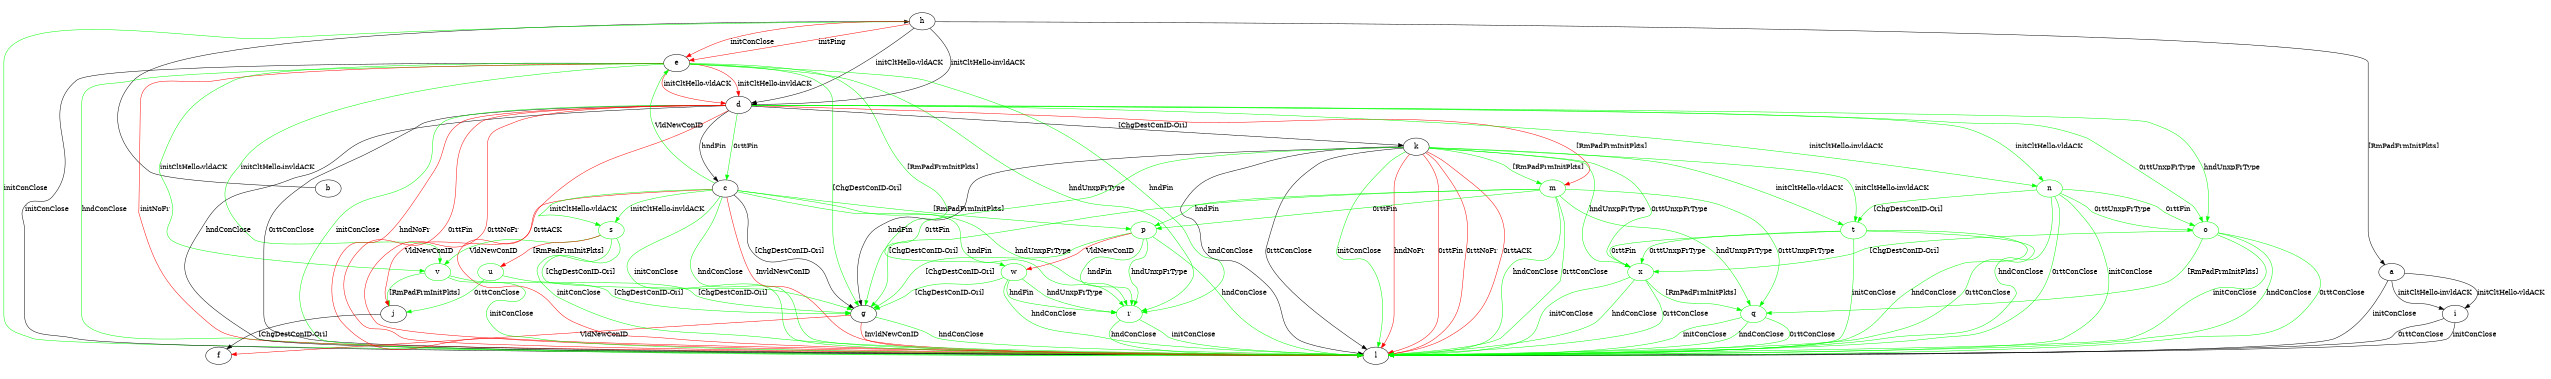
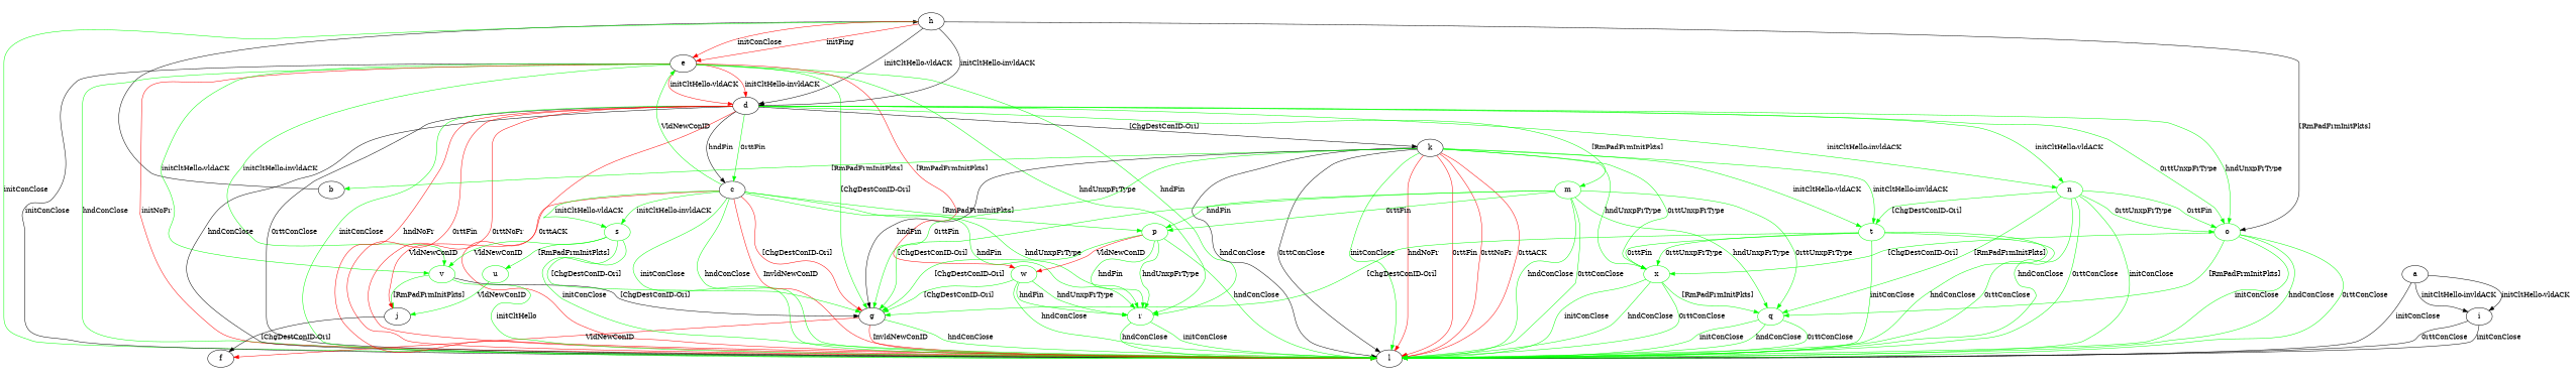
  digraph {
    edge [color=green]
    a
    i
    l
    b
    h
    e
    d
    g
    r [color=green]
    v [color=green]
    w [color=green]
    c
    k
    m [color=green]
    n [color=green]
    o [color=green]
    j
    p [color=green]
    s [color=green]
    f
    u [color=green]
    t [color=green]
    x [color=green]
    q [color=green]
    a -> i [label="initCltHello-vldACK " color=""]
    a -> i [label="initCltHello-invldACK " color=""]
    a -> l [label="initConClose " color=""]
    i -> l [label="initConClose " color=""]
    i -> l [label="0rttConClose " color=""]
    b -> h [color=""]
-   h -> a [label="[RmPadFrmInitPkts] " color=""]
+   h -> o [label="[RmPadFrmInitPkts] " color=""]
    h -> l [label="initConClose "]
    h -> e [color=red label="initPing "]
    h -> e [color=red label="initConClose "]
    h -> d [label="initCltHello-vldACK " color=""]
    h -> d [label="initCltHello-invldACK " color=""]
    e -> l [label="initConClose " color=""]
    e -> l [label="hndConClose "]
    e -> l [color=red label="initNoFr "]
    e -> d [color=red label="initCltHello-vldACK "]
    e -> d [color=red label="initCltHello-invldACK "]
    e -> g [label="[ChgDestConID-Ori] "]
    e -> r [label="hndFin "]
    e -> r [label="hndUnxpFrType "]
    e -> v [label="initCltHello-vldACK "]
    e -> v [label="initCltHello-invldACK "]
-   e -> w [label="[RmPadFrmInitPkts] "]
+   e -> w [color=red label="[RmPadFrmInitPkts] "]
    d -> l [label="hndConClose " color=""]
    d -> l [label="0rttConClose " color=""]
    d -> l [label="initConClose "]
    d -> l [color=red label="hndNoFr "]
    d -> l [color=red label="0rttFin "]
    d -> l [color=red label="0rttNoFr "]
    d -> l [color=red label="0rttACK "]
    d -> c [label="hndFin " color=""]
    d -> c [label="0rttFin "]
    d -> k [label="[ChgDestConID-Ori] " color=""]
-   d -> m [color=red label="[RmPadFrmInitPkts] "]
+   d -> m [label="[RmPadFrmInitPkts] "]
    d -> n [label="initCltHello-vldACK "]
    d -> n [label="initCltHello-invldACK "]
    d -> o [label="hndUnxpFrType "]
    d -> o [label="0rttUnxpFrType "]
    g -> l [label="hndConClose "]
    g -> l [color=red label="InvldNewConID "]
    g -> f [color=red label="VldNewConID "]
    r -> l [label="initConClose "]
    r -> l [label="hndConClose "]
-   v -> l [label="initConClose "]
-   v -> g [label="[ChgDestConID-Ori] "]
+   v -> l [label="initCltHello "]
+   v -> g [color=black label="[ChgDestConID-Ori] "]
    v -> j [label="[RmPadFrmInitPkts] "]
    w -> l [label="hndConClose "]
    w -> g [label="[ChgDestConID-Ori] "]
    w -> r [label="hndFin "]
    w -> r [label="hndUnxpFrType "]
    c -> l [label="initConClose "]
    c -> l [label="hndConClose "]
    c -> l [color=red label="InvldNewConID "]
    c -> e [label="VldNewConID "]
-   c -> g [label="[ChgDestConID-Ori] " color=""]
+   c -> g [label="[ChgDestConID-Ori] " color=red]
    c -> r [label="hndFin "]
    c -> r [label="hndUnxpFrType "]
    c -> j [color=red label="VldNewConID "]
    c -> p [label="[RmPadFrmInitPkts] "]
    c -> s [label="initCltHello-vldACK "]
    c -> s [label="initCltHello-invldACK "]
    k -> l [label="hndConClose " color=""]
    k -> l [label="0rttConClose " color=""]
    k -> l [label="initConClose "]
    k -> l [color=red label="hndNoFr "]
    k -> l [color=red label="0rttFin "]
    k -> l [color=red label="0rttNoFr "]
    k -> l [color=red label="0rttACK "]
    k -> g [label="hndFin " color=""]
    k -> g [label="0rttFin "]
-   k -> m [label="[RmPadFrmInitPkts] "]
+   k -> b [label="[RmPadFrmInitPkts] "]
    k -> t [label="initCltHello-vldACK "]
    k -> t [label="initCltHello-invldACK "]
    k -> x [label="hndUnxpFrType "]
    k -> x [label="0rttUnxpFrType "]
    m -> l [label="hndConClose "]
    m -> l [label="0rttConClose "]
    m -> g [label="[ChgDestConID-Ori] "]
    m -> p [label="hndFin "]
    m -> p [label="0rttFin "]
    m -> q [label="hndUnxpFrType "]
    m -> q [label="0rttUnxpFrType "]
    n -> l [label="initConClose "]
    n -> l [label="hndConClose "]
    n -> l [label="0rttConClose "]
    n -> o [label="0rttFin "]
    n -> o [label="0rttUnxpFrType "]
    n -> t [label="[ChgDestConID-Ori] "]
+   n -> q [label="[RmPadFrmInitPkts] "]
    o -> l [label="initConClose "]
    o -> l [label="hndConClose "]
    o -> l [label="0rttConClose "]
    o -> x [label="[ChgDestConID-Ori] "]
    o -> q [label="[RmPadFrmInitPkts] "]
    j -> f [label="[ChgDestConID-Ori] " color=""]
    p -> l [label="hndConClose "]
    p -> g [label="[ChgDestConID-Ori] "]
    p -> r [label="hndFin "]
    p -> r [label="hndUnxpFrType "]
    p -> w [color=red label="VldNewConID "]
    s -> l [label="initConClose "]
    s -> g [label="[ChgDestConID-Ori] "]
    s -> v [label="VldNewConID "]
-   s -> u [color=red label="[RmPadFrmInitPkts] "]
-   u -> g [label="[ChgDestConID-Ori] "]
-   u -> j [label="0rttConClose "]
+   s -> u [label="[RmPadFrmInitPkts] "]
+   t -> g [label="[ChgDestConID-Ori] "]
+   u -> j [label="VldNewConID "]
    t -> l [label="initConClose "]
    t -> l [label="hndConClose "]
    t -> l [label="0rttConClose "]
    t -> x [label="0rttFin "]
    t -> x [label="0rttUnxpFrType "]
    x -> l [label="initConClose "]
    x -> l [label="hndConClose "]
    x -> l [label="0rttConClose "]
    x -> q [label="[RmPadFrmInitPkts] "]
    q -> l [label="initConClose "]
    q -> l [label="hndConClose "]
    q -> l [label="0rttConClose "]
  }
